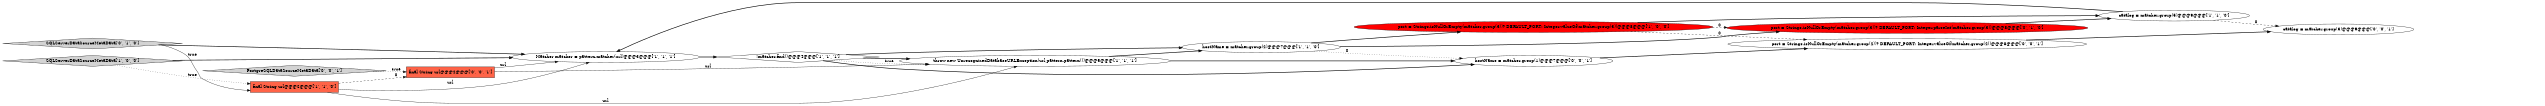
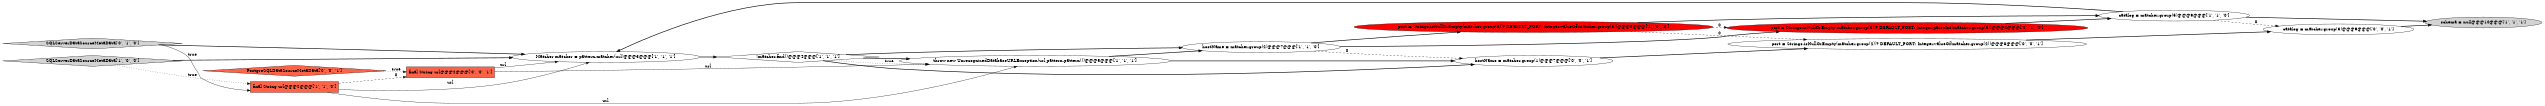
  digraph {
    rankdir=LR
    node [fillcolor=white shape=ellipse style=filled]
    edge [style=bold]
    n1 [fillcolor=lightgray label="SQLServerDataSourceMetaData['1', '0', '0']" shape=diamond]
    n2 [label="Matcher matcher = pattern.matcher(url)@@@3@@@['1', '1', '1']"]
    n3 [fillcolor=tomato label="final String url@@@2@@@['1', '1', '0']" shape=box]
    n4 [label="!matcher.find()@@@4@@@['1', '1', '1']" shape=diamond]
    n5 [fillcolor=tomato label="final String url@@@2@@@['0', '0', '1']" shape=box]
    n6 [label="throw new UnrecognizedDatabaseURLException(url,pattern.pattern())@@@5@@@['1', '1', '1']"]
-   n7 [fillcolor=lightgray label="PostgreSQLDataSourceMetaData['0', '0', '1']" shape=diamond]
+   n7 [fillcolor=tomato label="PostgreSQLDataSourceMetaData['0', '0', '1']" shape=diamond]
    n8 [fillcolor=red label="port = Strings.isNullOrEmpty(matcher.group(3))? DEFAULT_PORT: Integer.parseInt(matcher.group(3))@@@8@@@['0', '1', '0']"]
    n9 [label="catalog = matcher.group(5)@@@9@@@['1', '1', '0']"]
+   n10 [fillcolor=lightgray label="schema = null@@@10@@@['1', '1', '1']"]
    n11 [label="catalog = matcher.group(3)@@@9@@@['0', '0', '1']"]
    n12 [fillcolor=lightgray label="SQLServerDataSourceMetaData['0', '1', '0']" shape=diamond]
    n13 [label="hostName = matcher.group(2)@@@7@@@['1', '1', '0']"]
    n14 [label="hostName = matcher.group(1)@@@7@@@['0', '0', '1']"]
    n15 [label="port = Strings.isNullOrEmpty(matcher.group(2))? DEFAULT_PORT: Integer.valueOf(matcher.group(2))@@@8@@@['0', '0', '1']"]
    n16 [fillcolor=red label="port = Strings.isNullOrEmpty(matcher.group(3))? DEFAULT_PORT: Integer.valueOf(matcher.group(3))@@@8@@@['1', '0', '0']"]
    n1 -> n2
    n1 -> n3 [label=true style=dotted]
    n2 -> n4
    n3 -> n2 [label=url style=solid]
    n3 -> n5 [label=0 style=dashed]
    n3 -> n6 [label=url style=solid]
    n4 -> n6 [label=true style=dotted]
    n4 -> n6
    n4 -> n13
    n4 -> n14
    n5 -> n2 [label=url style=solid]
    n5 -> n6 [label=url style=solid]
    n6 -> n13
    n6 -> n14
    n7 -> n5 [label=true style=dotted]
    n8 -> n9
    n9 -> n2
+   n9 -> n10
    n9 -> n11 [label=0 style=dashed]
+   n11 -> n10
    n12 -> n2
    n12 -> n3 [label=true style=solid]
    n13 -> n8
-   n13 -> n14 [label=0 style=dotted]
+   n13 -> n14 [label=0 style=dashed]
    n13 -> n16
    n14 -> n15
    n15 -> n11
    n16 -> n8 [label=0 style=dashed]
    n16 -> n9
    n16 -> n15 [label=0 style=dashed]
  }
